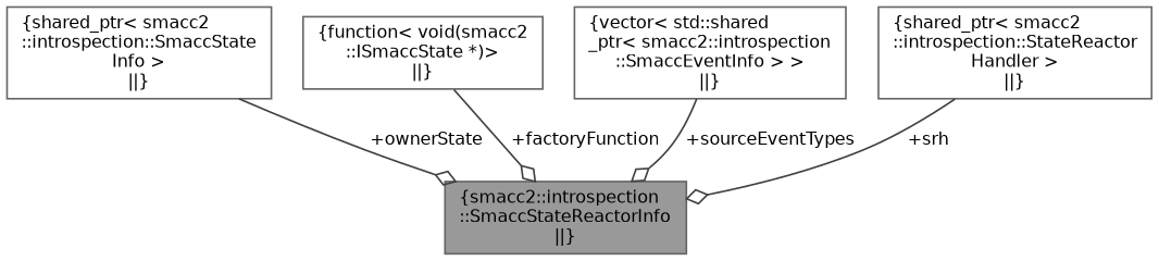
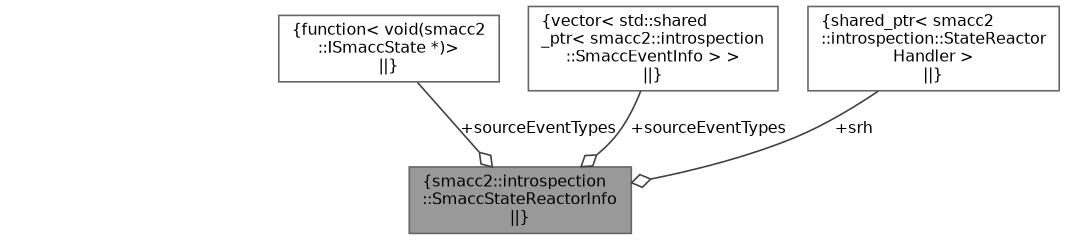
  digraph {
    node [color=gray40 fillcolor=white fontname=Helvetica fontsize=10 shape=box style=filled]
    edge [arrowhead=odiamond color=grey25 fontname=Helvetica fontsize=10 labelfontname=Helvetica labelfontsize=10 style=solid]
    n1 [fillcolor=grey60 fontcolor=black height=0.2 label="{smacc2::introspection\l::SmaccStateReactorInfo\n||}" width=0.4]
-   n2 [height=0.2 label="{shared_ptr\< smacc2\l::introspection::SmaccState\lInfo \>\n||}" width=0.4]
    n3 [height=0.2 label="{function\< void(smacc2\l::ISmaccState *)\>\n||}" width=0.4]
    n4 [height=0.2 label="{vector\< std::shared\l_ptr\< smacc2::introspection\l::SmaccEventInfo \> \>\n||}" width=0.4]
    n5 [height=0.2 label="{shared_ptr\< smacc2\l::introspection::StateReactor\lHandler \>\n||}" width=0.4]
-   n2 -> n1 [label=" +ownerState"]
-   n3 -> n1 [label=" +factoryFunction"]
+   n3 -> n1 [label=" +sourceEventTypes"]
    n4 -> n1 [label=" +sourceEventTypes"]
    n5 -> n1 [label=" +srh"]
  }
